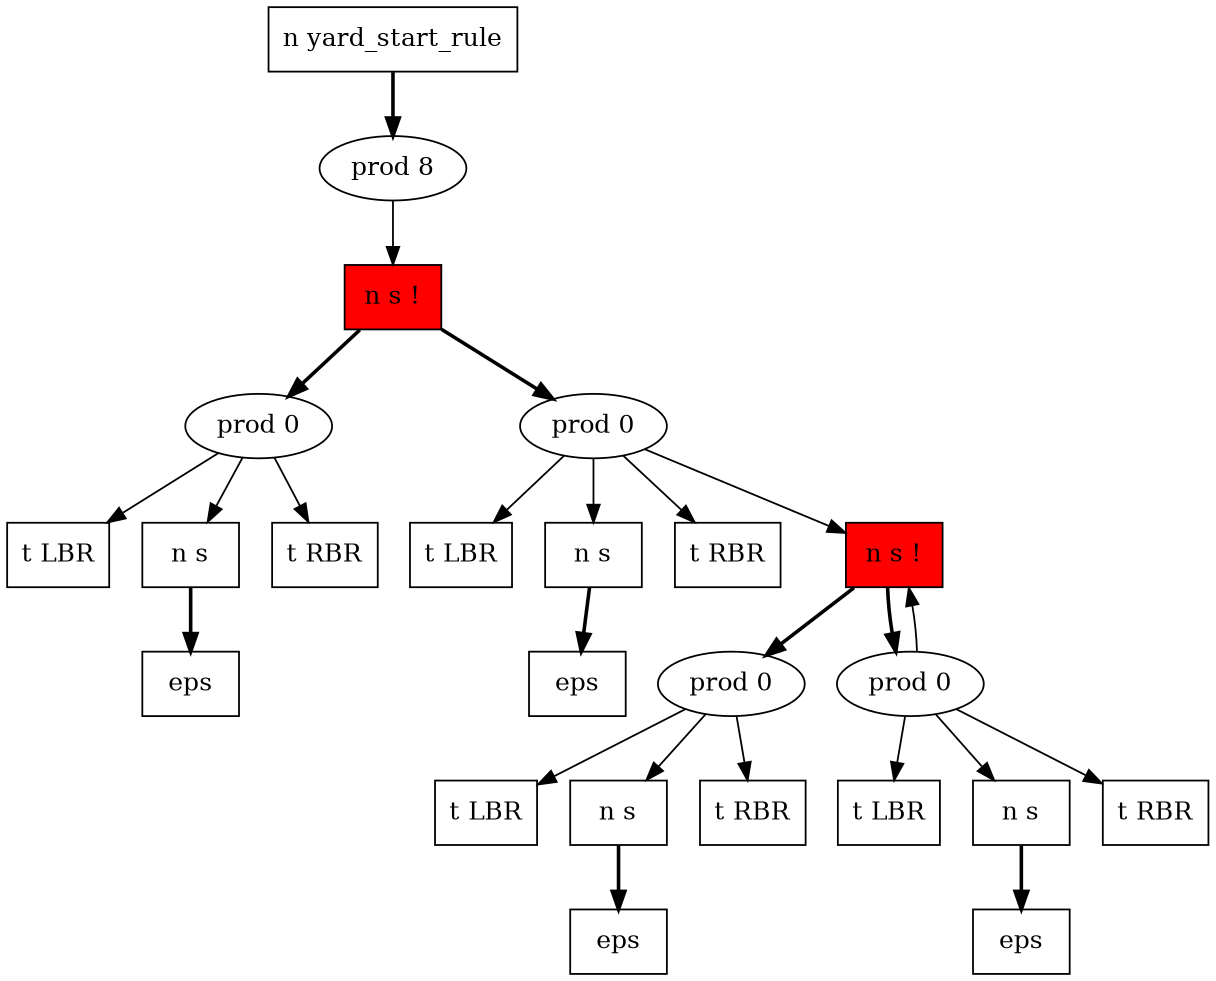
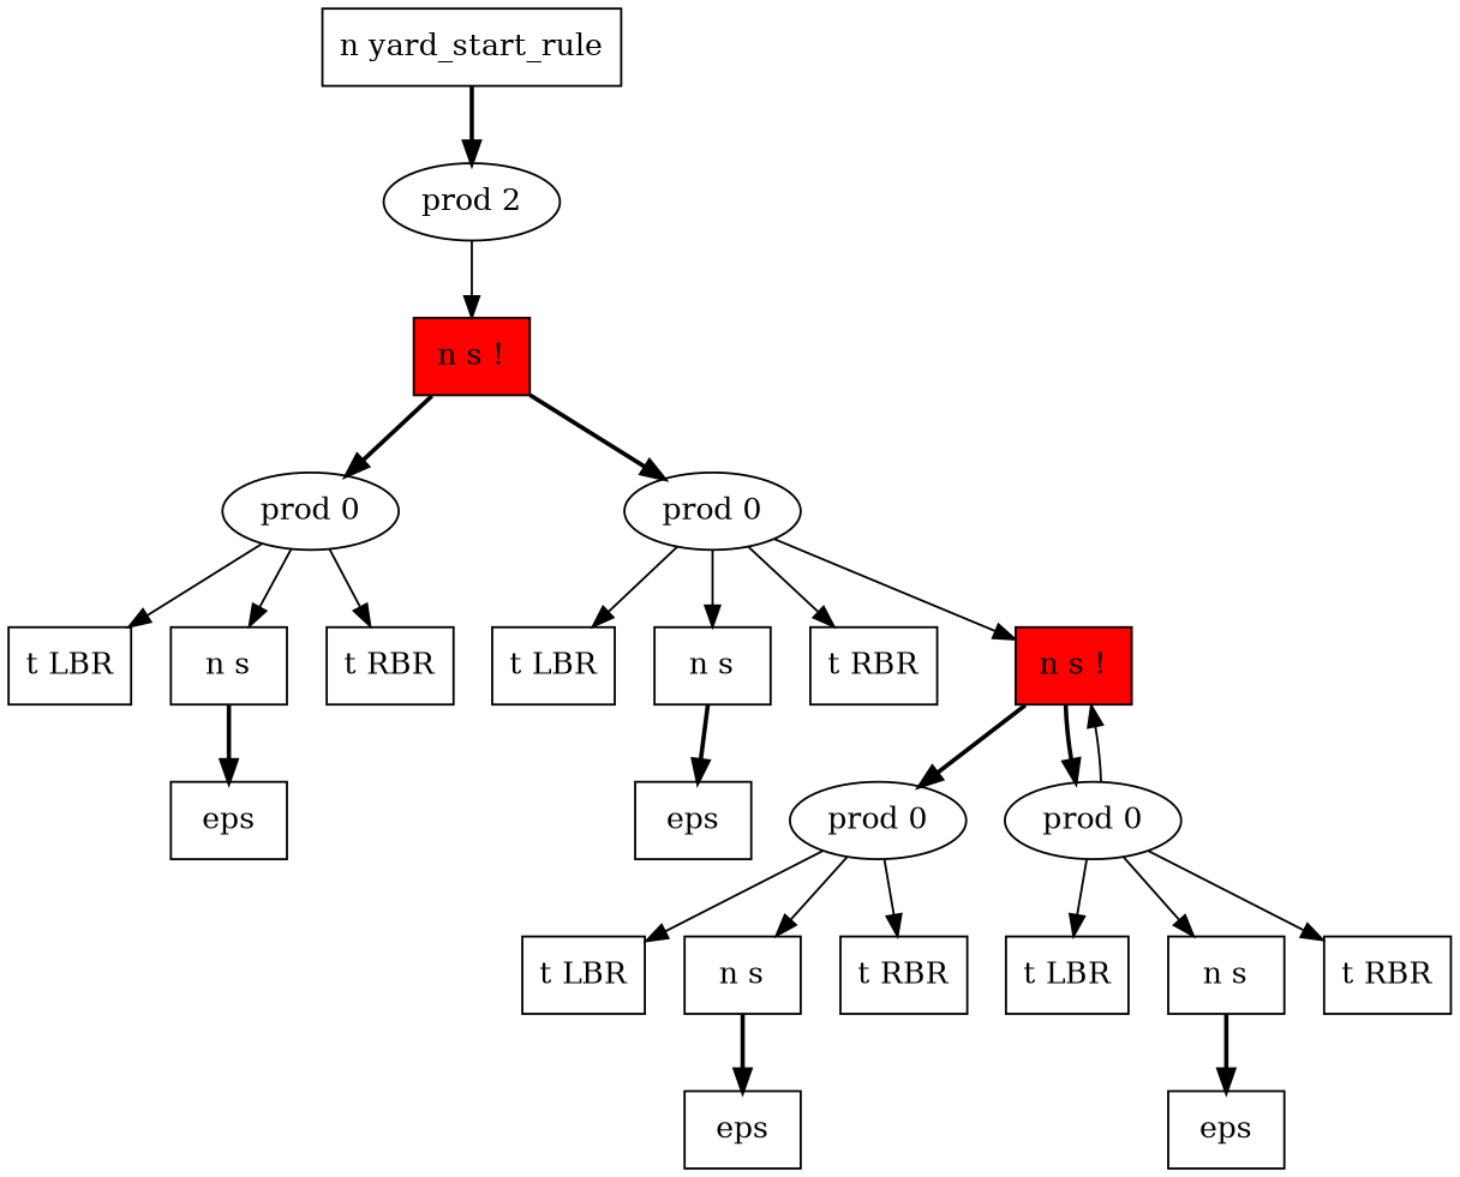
  digraph {
    node [shape=box]
    n1 [label="n yard_start_rule"]
-   n2 [label="prod 8" shape=""]
+   n2 [label="prod 2" shape=""]
    n3 [fillcolor=red label="n s !" style=filled]
    n4 [label="prod 0" shape=""]
    n5 [label="prod 0" shape=""]
    n6 [label="t LBR"]
    n7 [label="n s"]
    n8 [label="t RBR"]
    n9 [label=eps]
    n10 [label="t LBR"]
    n11 [label="n s"]
    n12 [label="t RBR"]
    n13 [fillcolor=red label="n s !" style=filled]
    n14 [label=eps]
    n15 [label="prod 0" shape=""]
    n16 [label="prod 0" shape=""]
    n17 [label="t LBR"]
    n18 [label="n s"]
    n19 [label="t RBR"]
    n20 [label=eps]
    n21 [label="t LBR"]
    n22 [label="n s"]
    n23 [label="t RBR"]
    n24 [label=eps]
    n1 -> n2 [style=bold width=10]
    n2 -> n3
    n3 -> n4 [style=bold width=10]
    n3 -> n5 [style=bold width=10]
    n4 -> n6
    n4 -> n7
    n4 -> n8
    n5 -> n10
    n5 -> n11
    n5 -> n12
    n5 -> n13
    n7 -> n9 [style=bold width=10]
    n11 -> n14 [style=bold width=10]
    n13 -> n15 [style=bold width=10]
    n13 -> n16 [style=bold width=10]
    n15 -> n17
    n15 -> n18
    n15 -> n19
    n16 -> n13
    n16 -> n21
    n16 -> n22
    n16 -> n23
    n18 -> n20 [style=bold width=10]
    n22 -> n24 [style=bold width=10]
  }
